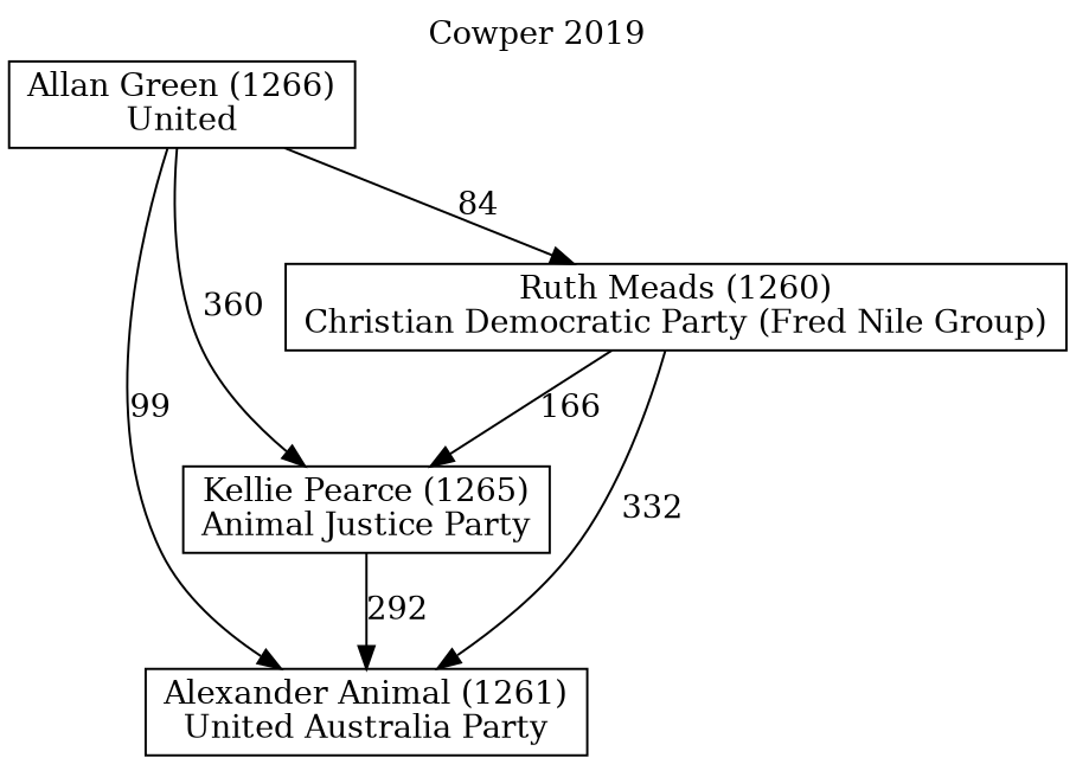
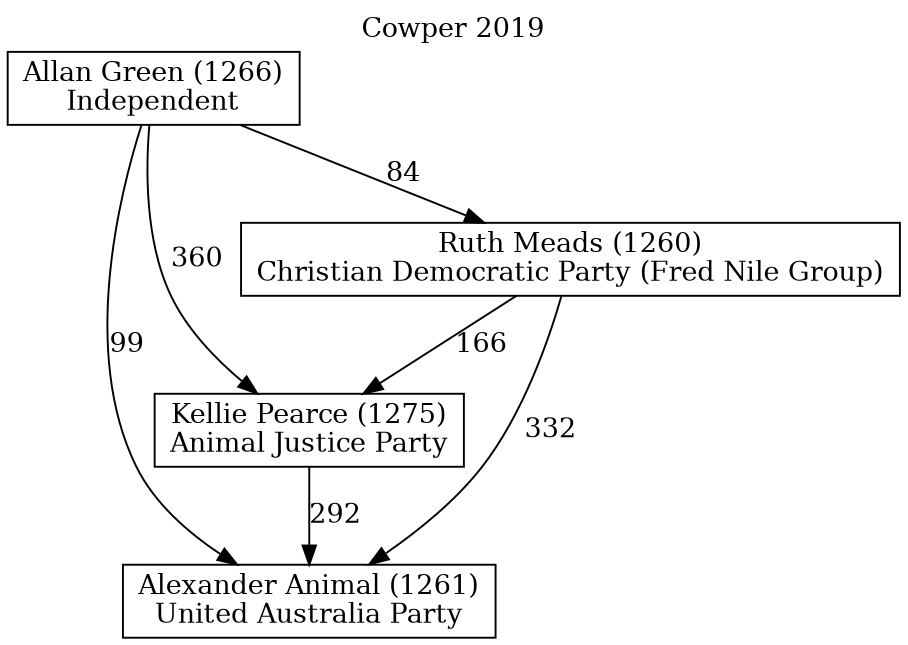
  digraph {
    label="Cowper 2019"
    labelloc=t
    mclimit=10
    node [shape=box]
    n1 [label="Alexander Animal (1261)\nUnited Australia Party"]
-   n2 [label="Kellie Pearce (1265)\nAnimal Justice Party"]
+   n2 [label="Kellie Pearce (1275)\nAnimal Justice Party"]
    n3 [label="Ruth Meads (1260)\nChristian Democratic Party (Fred Nile Group)"]
-   n4 [label="Allan Green (1266)\nUnited"]
+   n4 [label="Allan Green (1266)\nIndependent"]
    n2 -> n1 [label=292]
    n3 -> n1 [label=332]
    n3 -> n2 [label=166]
    n4 -> n1 [label=99]
    n4 -> n2 [label=360]
    n4 -> n3 [label=84]
  }
